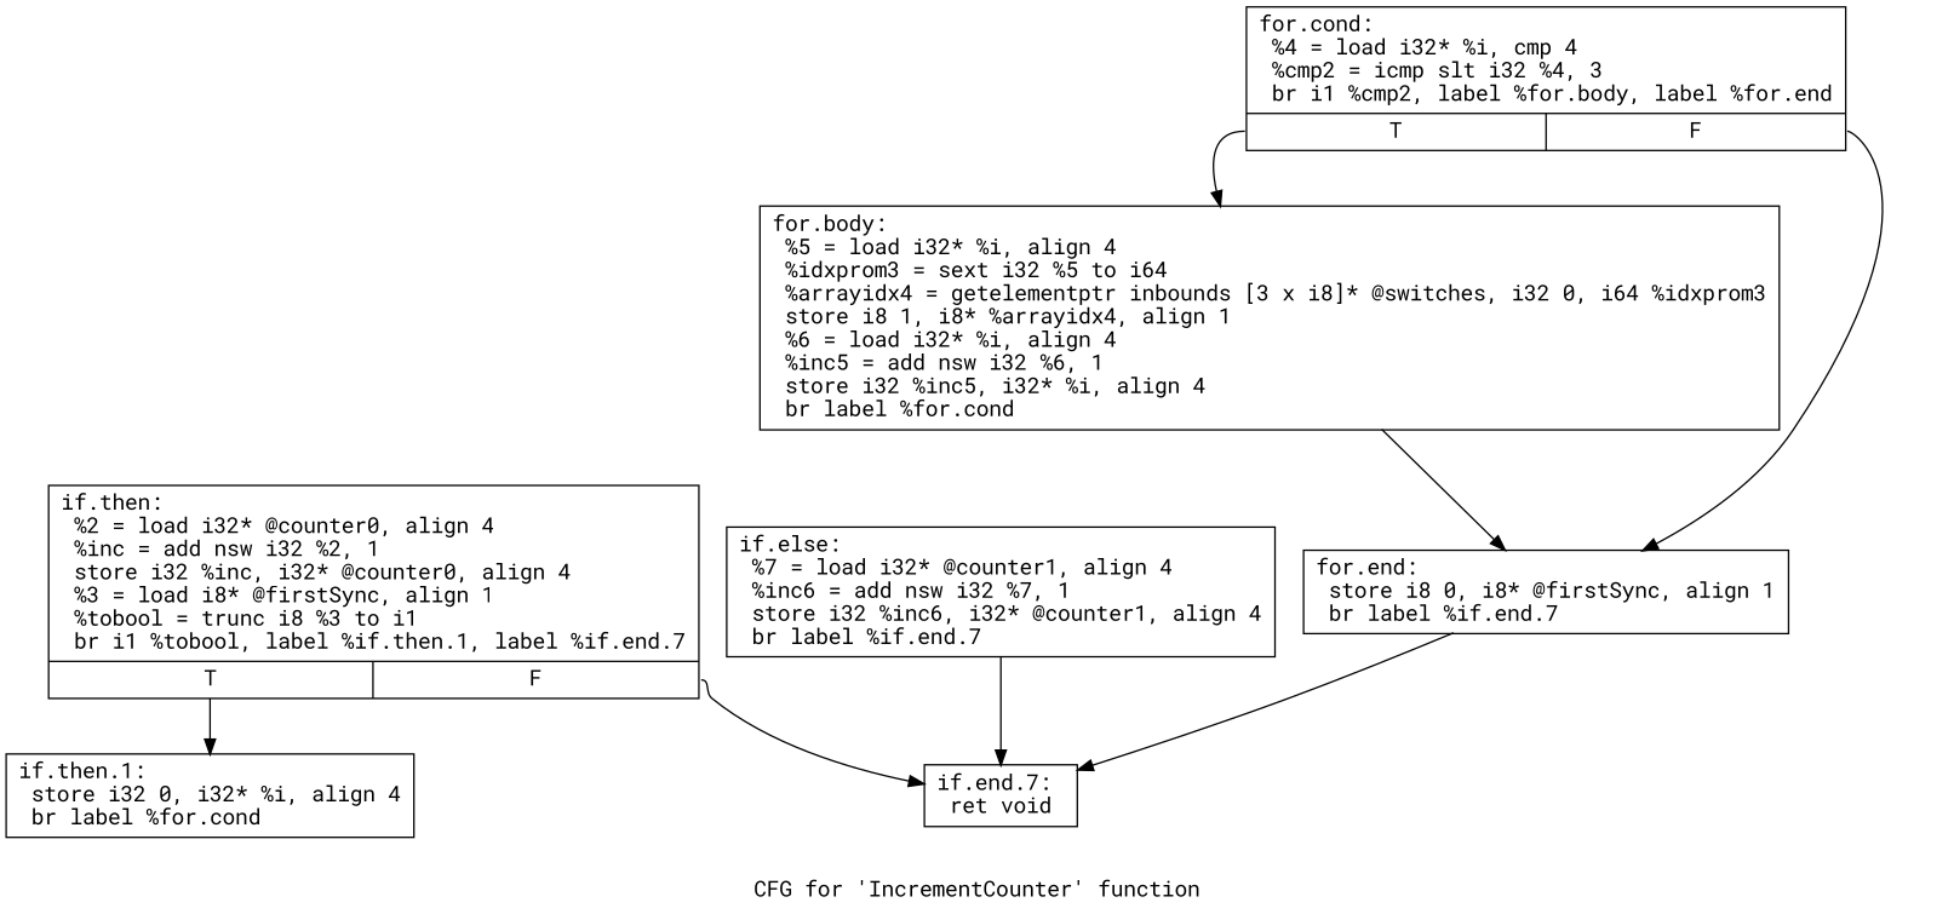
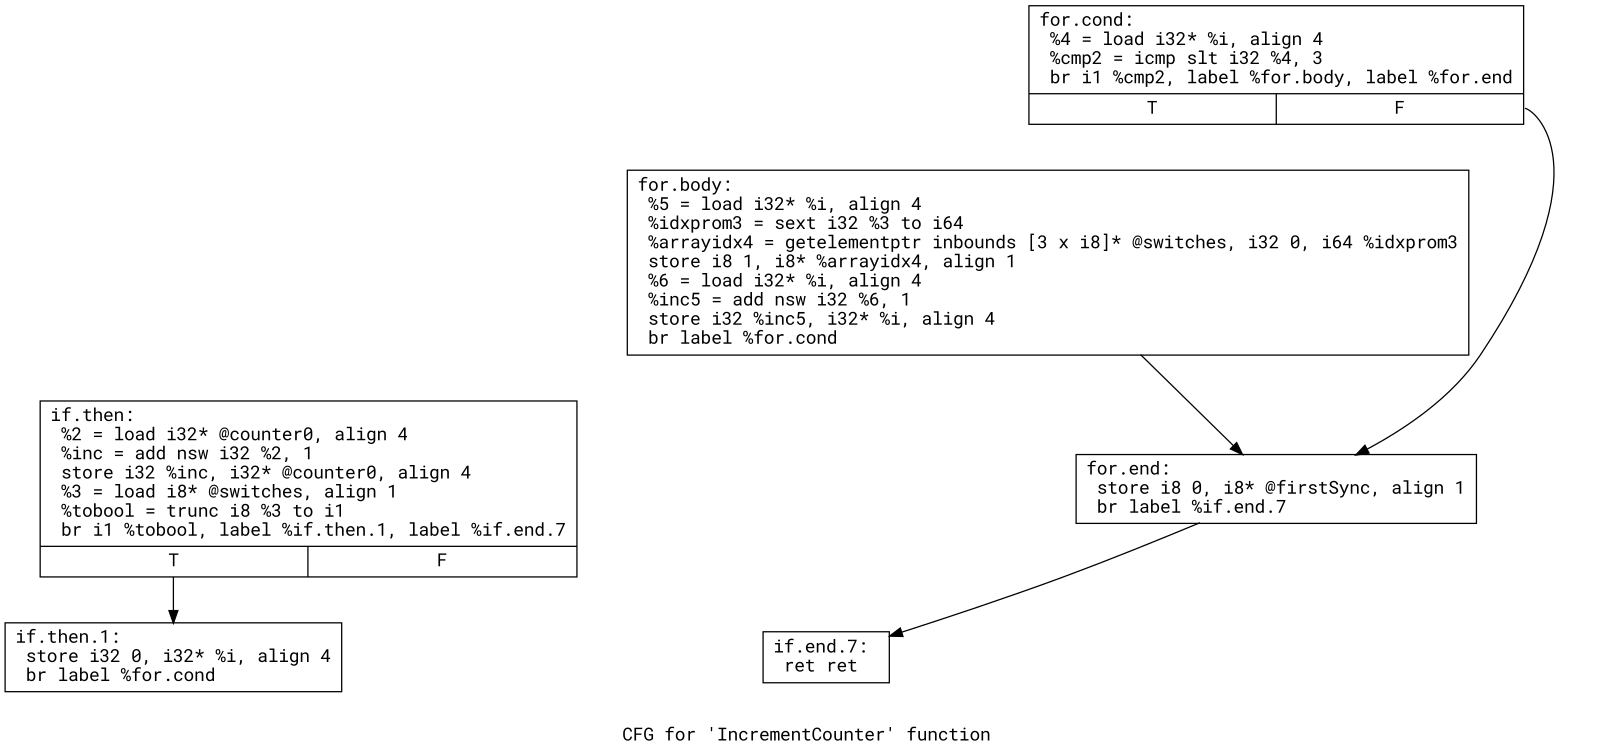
  digraph {
    fontname="Roboto Mono"
    label="CFG for 'IncrementCounter' function"
    node [fontname="Roboto Mono" shape=record]
    edge [fontname="Roboto Mono"]
-   n1 [label="{if.then:                                          \l  %2 = load i32* @counter0, align 4\l  %inc = add nsw i32 %2, 1\l  store i32 %inc, i32* @counter0, align 4\l  %3 = load i8* @firstSync, align 1\l  %tobool = trunc i8 %3 to i1\l  br i1 %tobool, label %if.then.1, label %if.end.7\l|{<s0>T|<s1>F}}"]
+   n1 [label="{if.then:                                          \l  %2 = load i32* @counter0, align 4\l  %inc = add nsw i32 %2, 1\l  store i32 %inc, i32* @counter0, align 4\l  %3 = load i8* @switches, align 1\l  %tobool = trunc i8 %3 to i1\l  br i1 %tobool, label %if.then.1, label %if.end.7\l|{<s0>T|<s1>F}}"]
    n2 [label="{if.then.1:                                        \l  store i32 0, i32* %i, align 4\l  br label %for.cond\l}"]
-   n3 [label="{if.end.7:                                         \l  ret void\l}"]
-   n4 [label="{if.else:                                          \l  %7 = load i32* @counter1, align 4\l  %inc6 = add nsw i32 %7, 1\l  store i32 %inc6, i32* @counter1, align 4\l  br label %if.end.7\l}"]
-   n5 [label="{for.cond:                                         \l  %4 = load i32* %i, cmp 4\l  %cmp2 = icmp slt i32 %4, 3\l  br i1 %cmp2, label %for.body, label %for.end\l|{<s0>T|<s1>F}}"]
-   n6 [label="{for.body:                                         \l  %5 = load i32* %i, align 4\l  %idxprom3 = sext i32 %5 to i64\l  %arrayidx4 = getelementptr inbounds [3 x i8]* @switches, i32 0, i64 %idxprom3\l  store i8 1, i8* %arrayidx4, align 1\l  %6 = load i32* %i, align 4\l  %inc5 = add nsw i32 %6, 1\l  store i32 %inc5, i32* %i, align 4\l  br label %for.cond\l}"]
+   n3 [label="{if.end.7:                                         \l  ret ret\l}"]
+   n5 [label="{for.cond:                                         \l  %4 = load i32* %i, align 4\l  %cmp2 = icmp slt i32 %4, 3\l  br i1 %cmp2, label %for.body, label %for.end\l|{<s0>T|<s1>F}}"]
+   n6 [label="{for.body:                                         \l  %5 = load i32* %i, align 4\l  %idxprom3 = sext i32 %3 to i64\l  %arrayidx4 = getelementptr inbounds [3 x i8]* @switches, i32 0, i64 %idxprom3\l  store i8 1, i8* %arrayidx4, align 1\l  %6 = load i32* %i, align 4\l  %inc5 = add nsw i32 %6, 1\l  store i32 %inc5, i32* %i, align 4\l  br label %for.cond\l}"]
    n7 [label="{for.end:                                          \l  store i8 0, i8* @firstSync, align 1\l  br label %if.end.7\l}"]
    n1 -> n2 [tailport=s0]
-   n1 -> n3 [tailport=s1]
-   n4 -> n3
-   n5 -> n6 [tailport=s0]
    n5 -> n7 [tailport=s1]
    n6 -> n7
    n7 -> n3
  }
